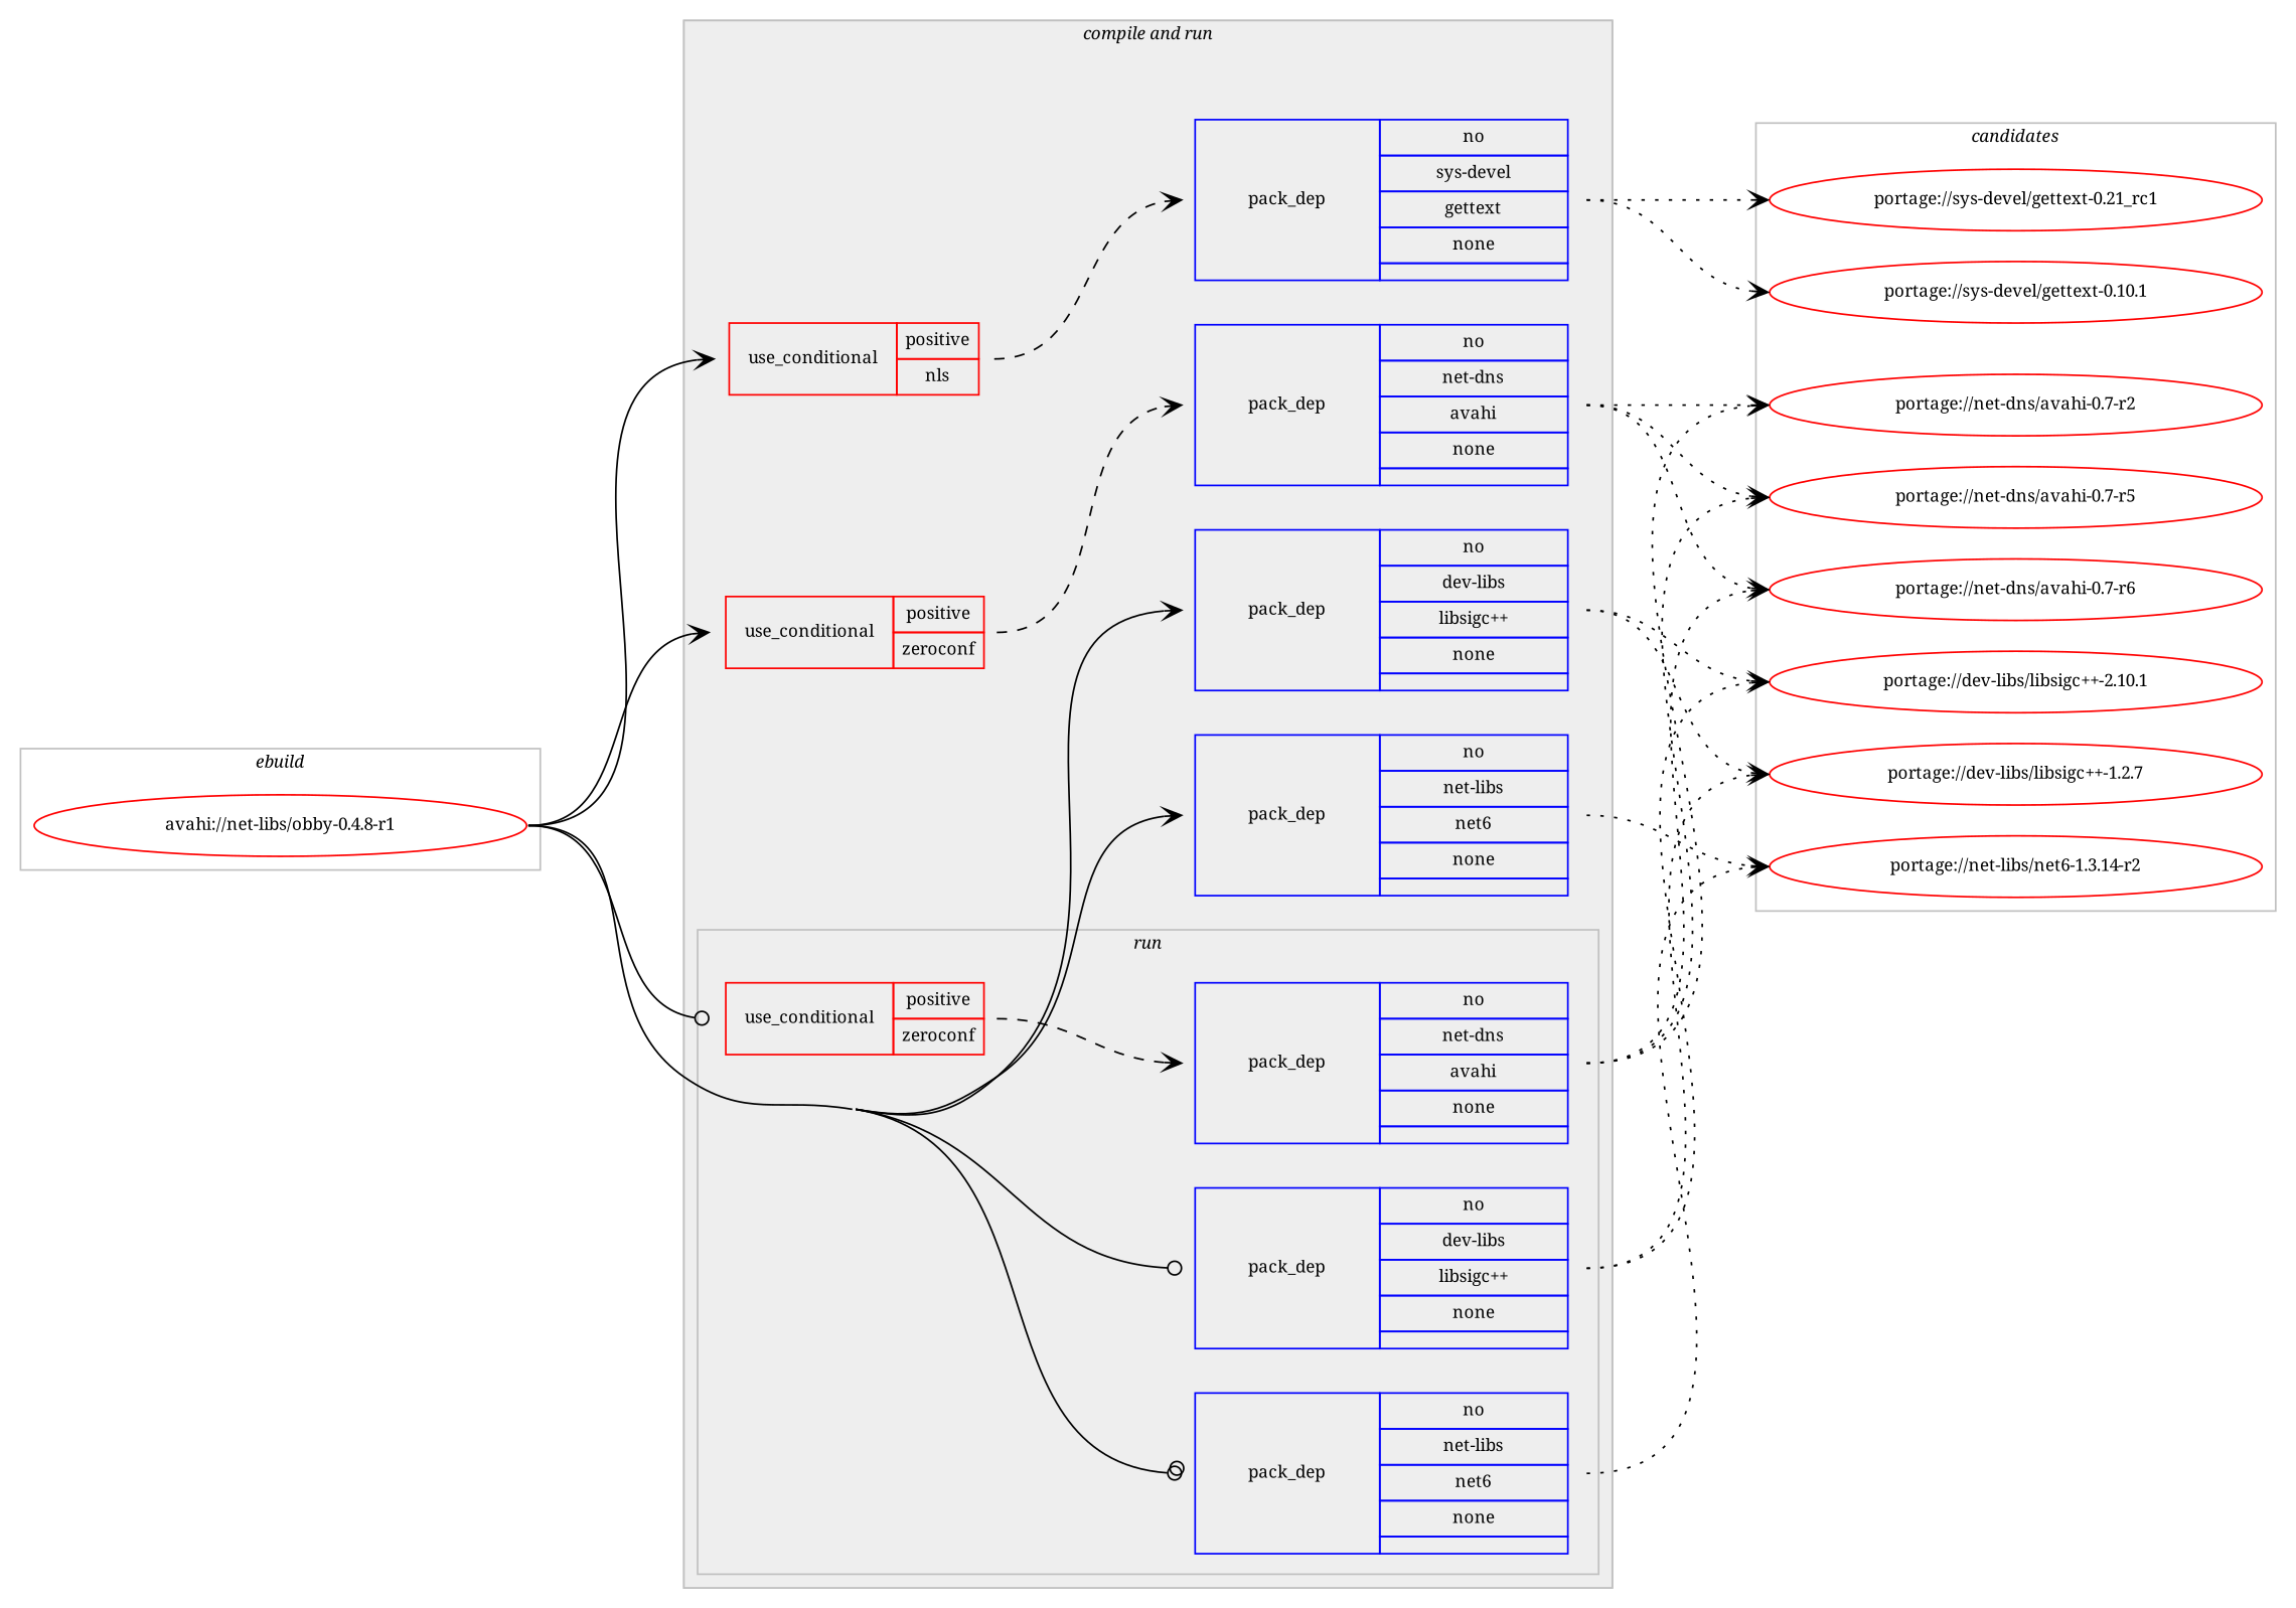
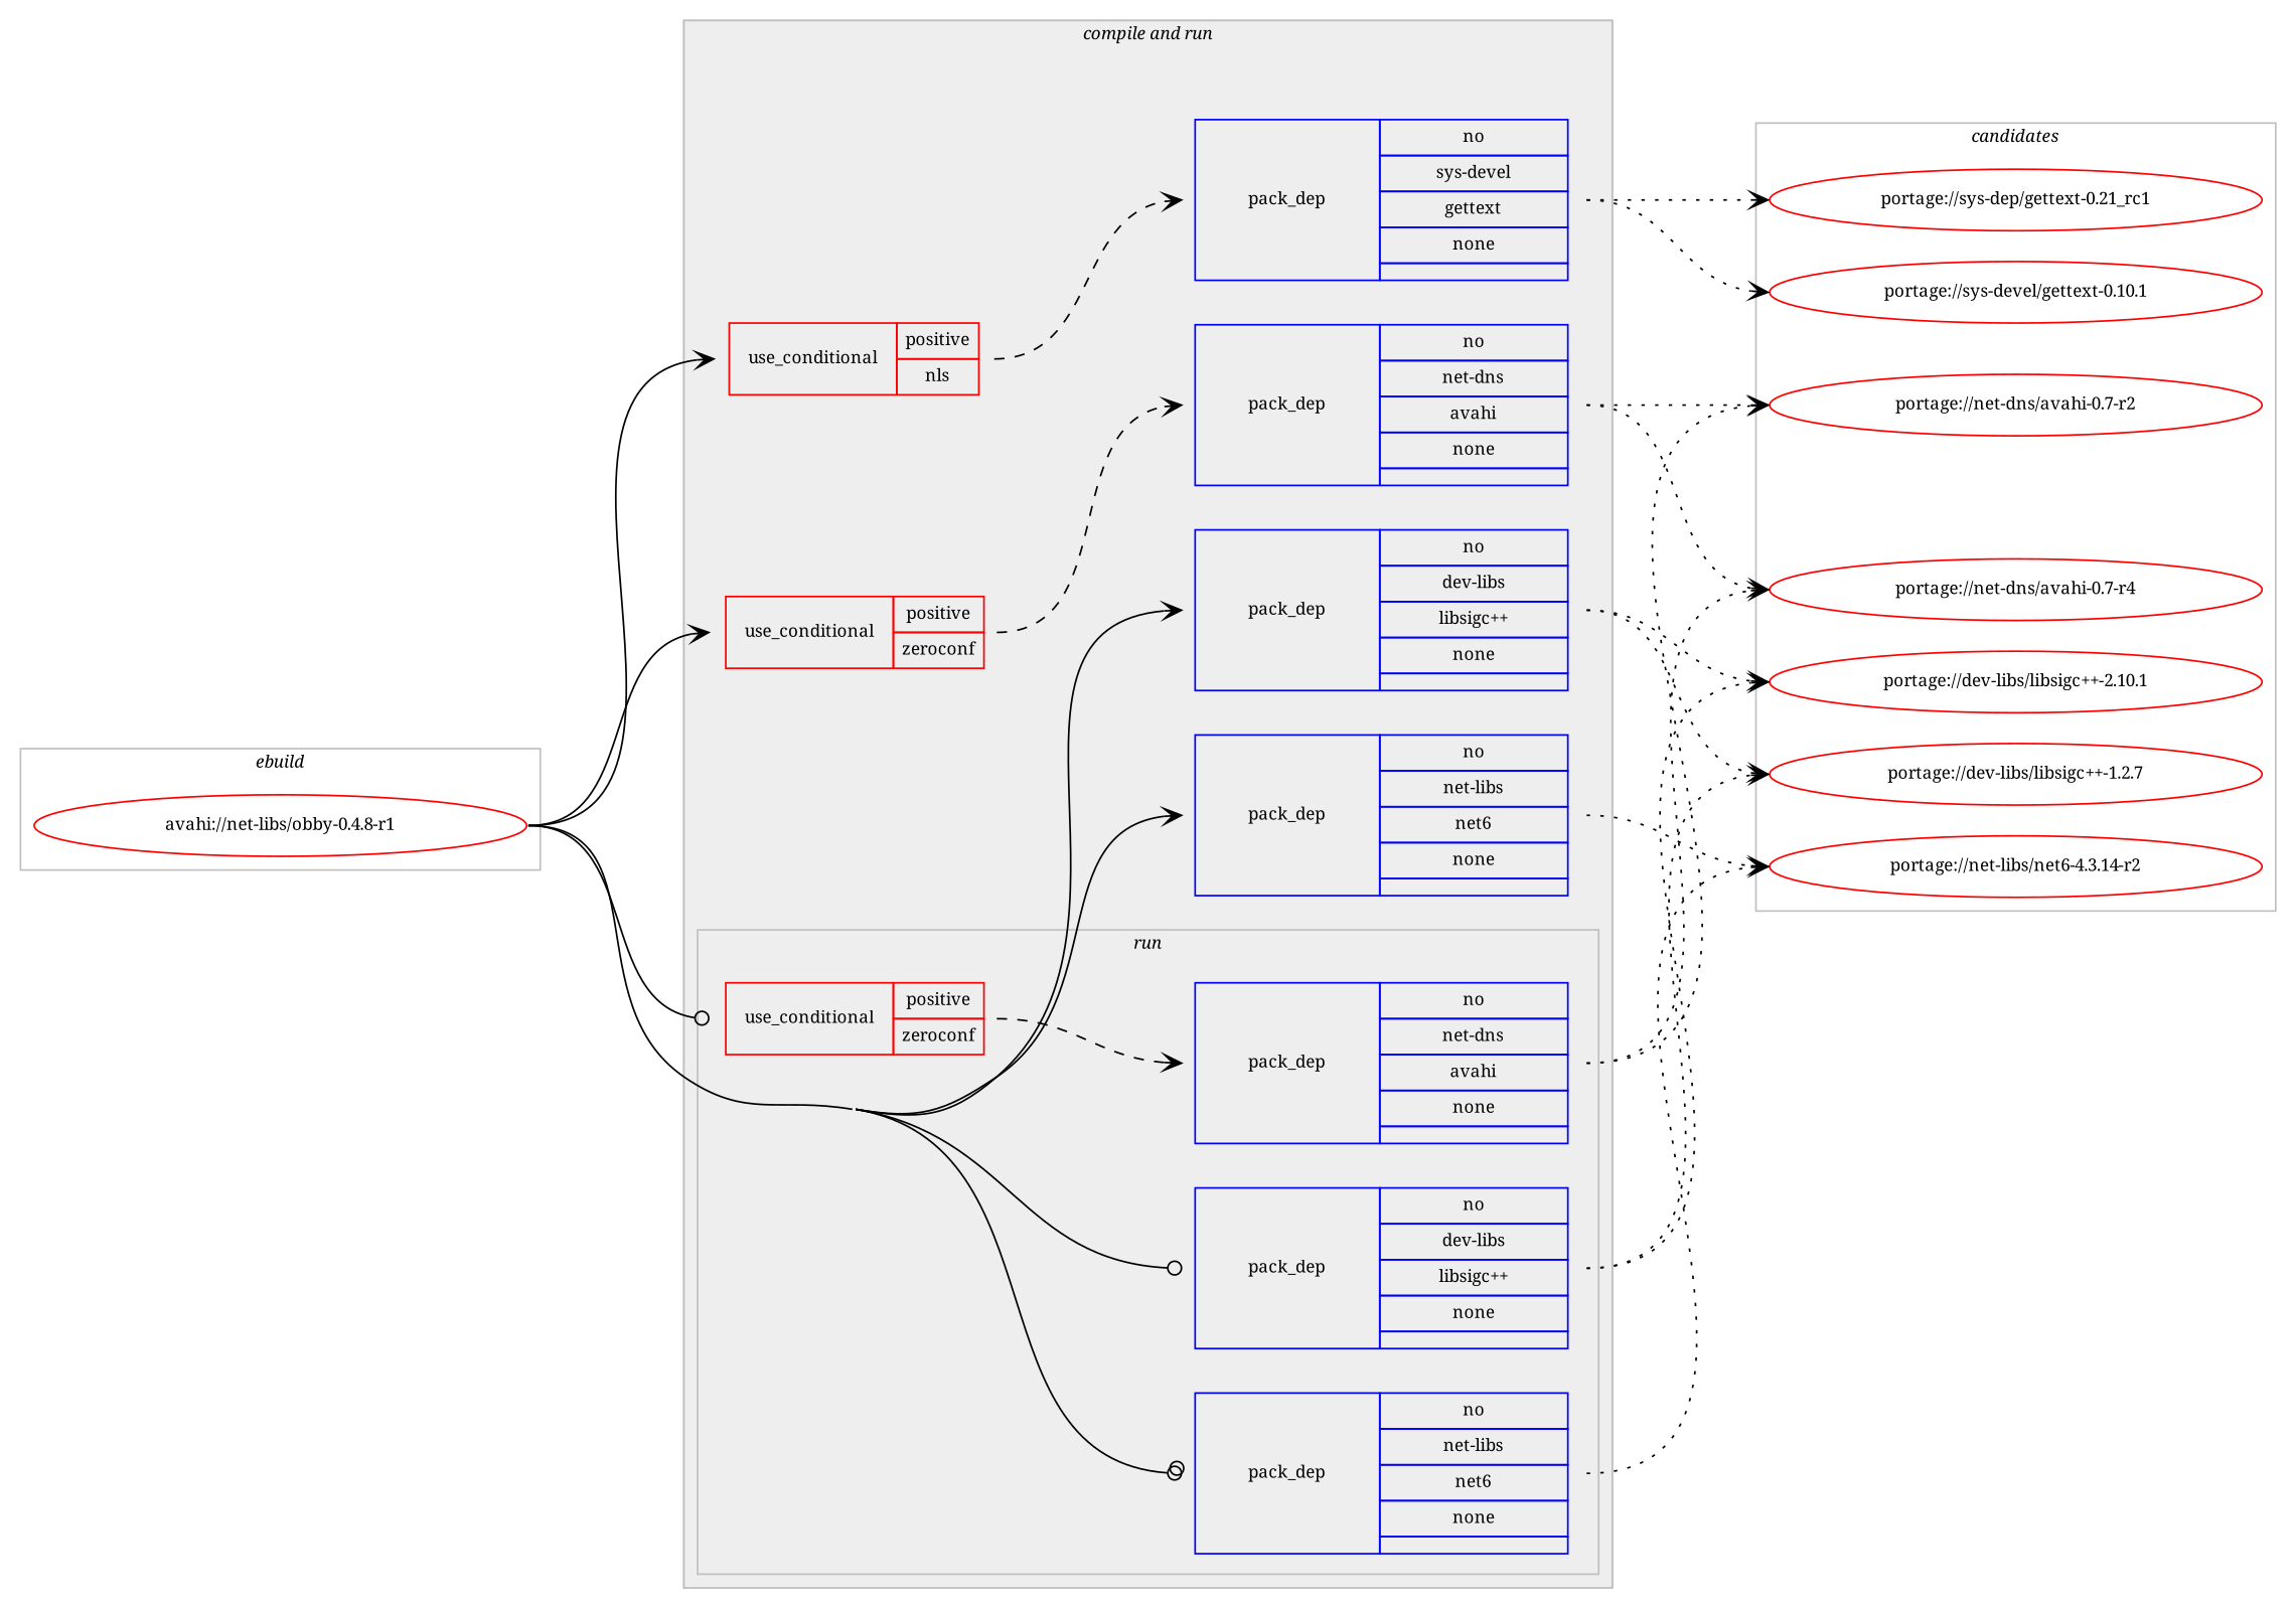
  digraph {
    compound=true
    concentrate=true
    fontname="Noto Serif"
    fontsize=10
    newrank=true
    rankdir=LR
    ranksep=1.5
    node [color=red fontname="Noto Serif" fontsize=10 shape=none]
    edge [arrowhead=vee fontname="Noto Serif" headport=w style=dotted tailport=e weight=100]
    n1 [label="avahi://net-libs/obby-0.4.8-r1" width=4 shape=""]
    n2 [color=blue label=<<TABLE BORDER="0" CELLBORDER="1" CELLSPACING="0" CELLPADDING="4" WIDTH="220"><TR><TD ROWSPAN="6" CELLPADDING="30">pack_dep</TD></TR><TR><TD WIDTH="110">no</TD></TR><TR><TD>sys-devel</TD></TR><TR><TD>gettext</TD></TR><TR><TD>none</TD></TR><TR><TD></TD></TR></TABLE>>]
    n3 [label=<<TABLE BORDER="0" CELLBORDER="1" CELLSPACING="0" CELLPADDING="4"><TR><TD ROWSPAN="3" CELLPADDING="10">use_conditional</TD></TR><TR><TD>positive</TD></TR><TR><TD>nls</TD></TR></TABLE>>]
    n4 [color=blue label=<<TABLE BORDER="0" CELLBORDER="1" CELLSPACING="0" CELLPADDING="4" WIDTH="220"><TR><TD ROWSPAN="6" CELLPADDING="30">pack_dep</TD></TR><TR><TD WIDTH="110">no</TD></TR><TR><TD>net-dns</TD></TR><TR><TD>avahi</TD></TR><TR><TD>none</TD></TR><TR><TD></TD></TR></TABLE>>]
    n5 [label=<<TABLE BORDER="0" CELLBORDER="1" CELLSPACING="0" CELLPADDING="4"><TR><TD ROWSPAN="3" CELLPADDING="10">use_conditional</TD></TR><TR><TD>positive</TD></TR><TR><TD>zeroconf</TD></TR></TABLE>>]
    n6 [color=blue label=<<TABLE BORDER="0" CELLBORDER="1" CELLSPACING="0" CELLPADDING="4" WIDTH="220"><TR><TD ROWSPAN="6" CELLPADDING="30">pack_dep</TD></TR><TR><TD WIDTH="110">no</TD></TR><TR><TD>dev-libs</TD></TR><TR><TD>libsigc++</TD></TR><TR><TD>none</TD></TR><TR><TD></TD></TR></TABLE>>]
    n7 [color=blue label=<<TABLE BORDER="0" CELLBORDER="1" CELLSPACING="0" CELLPADDING="4" WIDTH="220"><TR><TD ROWSPAN="6" CELLPADDING="30">pack_dep</TD></TR><TR><TD WIDTH="110">no</TD></TR><TR><TD>net-libs</TD></TR><TR><TD>net6</TD></TR><TR><TD>none</TD></TR><TR><TD></TD></TR></TABLE>>]
    n8 [color=blue label=<<TABLE BORDER="0" CELLBORDER="1" CELLSPACING="0" CELLPADDING="4" WIDTH="220"><TR><TD ROWSPAN="6" CELLPADDING="30">pack_dep</TD></TR><TR><TD WIDTH="110">no</TD></TR><TR><TD>net-dns</TD></TR><TR><TD>avahi</TD></TR><TR><TD>none</TD></TR><TR><TD></TD></TR></TABLE>>]
    n9 [label=<<TABLE BORDER="0" CELLBORDER="1" CELLSPACING="0" CELLPADDING="4"><TR><TD ROWSPAN="3" CELLPADDING="10">use_conditional</TD></TR><TR><TD>positive</TD></TR><TR><TD>zeroconf</TD></TR></TABLE>>]
    n10 [color=blue label=<<TABLE BORDER="0" CELLBORDER="1" CELLSPACING="0" CELLPADDING="4" WIDTH="220"><TR><TD ROWSPAN="6" CELLPADDING="30">pack_dep</TD></TR><TR><TD WIDTH="110">no</TD></TR><TR><TD>dev-libs</TD></TR><TR><TD>libsigc++</TD></TR><TR><TD>none</TD></TR><TR><TD></TD></TR></TABLE>>]
    n11 [color=blue label=<<TABLE BORDER="0" CELLBORDER="1" CELLSPACING="0" CELLPADDING="4" WIDTH="220"><TR><TD ROWSPAN="6" CELLPADDING="30">pack_dep</TD></TR><TR><TD WIDTH="110">no</TD></TR><TR><TD>net-libs</TD></TR><TR><TD>net6</TD></TR><TR><TD>none</TD></TR><TR><TD></TD></TR></TABLE>>]
-   n12 [label="portage://net-dns/avahi-0.7-r5" width=4 shape=""]
-   n13 [label="portage://net-dns/avahi-0.7-r6" width=4 shape=""]
+   n13 [label="portage://net-dns/avahi-0.7-r4" width=4 shape=""]
    n14 [label="portage://net-dns/avahi-0.7-r2" width=4 shape=""]
-   n15 [label="portage://sys-devel/gettext-0.21_rc1" width=4 shape=""]
+   n15 [label="portage://sys-dep/gettext-0.21_rc1" width=4 shape=""]
    n16 [label="portage://sys-devel/gettext-0.10.1" width=4 shape=""]
    n17 [label="portage://dev-libs/libsigc++-2.10.1" width=4 shape=""]
    n18 [label="portage://dev-libs/libsigc++-1.2.7" width=4 shape=""]
-   n19 [label="portage://net-libs/net6-1.3.14-r2" width=4 shape=""]
+   n19 [label="portage://net-libs/net6-4.3.14-r2" width=4 shape=""]
    subgraph cluster_1 {
      color=gray
      label=<<i>ebuild</i>>
      rank=same
      n1
    }
    subgraph cluster_2 {
      color=gray
      label=<<i>dependencies</i>>
      subgraph cluster_3 {
        color=gray
        fillcolor="#eeeeee"
        label=<<i>compile</i>>
        style=filled
        subgraph sub_4 {
          color=gray
          fillcolor="#eeeeee"
          label=<<i>compile</i>>
          style=filled
          n3
          subgraph sub_5 {
            color=gray
            fillcolor="#eeeeee"
            label=<<i>compile</i>>
            style=filled
            n2
          }
        }
        subgraph sub_6 {
          color=gray
          fillcolor="#eeeeee"
          label=<<i>compile</i>>
          style=filled
          n5
          subgraph sub_7 {
            color=gray
            fillcolor="#eeeeee"
            label=<<i>compile</i>>
            style=filled
            n4
          }
        }
        subgraph sub_8 {
          color=gray
          fillcolor="#eeeeee"
          label=<<i>compile</i>>
          style=filled
          n6
        }
        subgraph sub_9 {
          color=gray
          fillcolor="#eeeeee"
          label=<<i>compile</i>>
          style=filled
          n7
        }
      }
      subgraph cluster_10 {
        color=gray
        fillcolor="#eeeeee"
        label=<<i>compile and run</i>>
        style=filled
      }
      subgraph cluster_11 {
        color=gray
        fillcolor="#eeeeee"
        label=<<i>run</i>>
        style=filled
        subgraph sub_12 {
          color=gray
          fillcolor="#eeeeee"
          label=<<i>run</i>>
          style=filled
          n9
          subgraph sub_13 {
            color=gray
            fillcolor="#eeeeee"
            label=<<i>run</i>>
            style=filled
            n8
          }
        }
        subgraph sub_14 {
          color=gray
          fillcolor="#eeeeee"
          label=<<i>run</i>>
          style=filled
          n10
        }
        subgraph sub_15 {
          color=gray
          fillcolor="#eeeeee"
          label=<<i>run</i>>
          style=filled
          n11
        }
      }
    }
    subgraph cluster_16 {
      color=gray
      label=<<i>candidates</i>>
      rank=same
      subgraph sub_17 {
        color=black
        label=<<i>candidates</i>>
        nodesep=1
        rank=same
-       n12
        n13
        n14
      }
      subgraph sub_18 {
        color=black
        label=<<i>candidates</i>>
        nodesep=1
        rank=same
        n15
        n16
      }
      subgraph sub_19 {
        color=black
        label=<<i>candidates</i>>
        nodesep=1
        rank=same
        n17
        n18
      }
      subgraph sub_20 {
        color=black
        label=<<i>candidates</i>>
        nodesep=1
        rank=same
        n19
      }
      subgraph sub_21 {
        color=black
        label=<<i>candidates</i>>
        nodesep=1
        rank=same
-       n12
        n13
        n14
      }
      subgraph sub_22 {
        color=black
        label=<<i>candidates</i>>
        nodesep=1
        rank=same
        n17
        n18
      }
      subgraph sub_23 {
        color=black
        label=<<i>candidates</i>>
        nodesep=1
        rank=same
        n19
      }
    }
    n1 -> n3 [style=solid weight=20]
    n1 -> n5 [style=solid weight=20]
    n1 -> n6 [style=solid weight=20]
    n1 -> n7 [style=solid weight=20]
    n1 -> n9 [arrowhead=odot style=solid weight=20]
    n1 -> n10 [arrowhead=odot style=solid weight=20]
    n1 -> n11 [arrowhead=odot style=solid weight=20]
    n2 -> n15
    n2 -> n16
    n3 -> n2 [style=dashed weight=20]
-   n4 -> n12
    n4 -> n13
    n4 -> n14
    n5 -> n4 [style=dashed weight=20]
    n6 -> n17
    n6 -> n18
    n7 -> n19
-   n8 -> n12
    n8 -> n13
    n8 -> n14
    n9 -> n8 [style=dashed weight=20]
    n10 -> n17
    n10 -> n18
    n11 -> n19
  }
